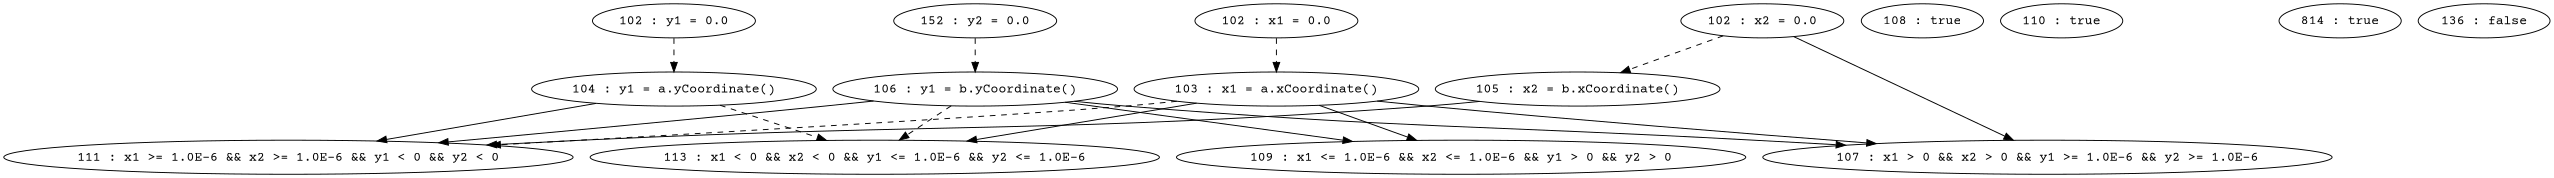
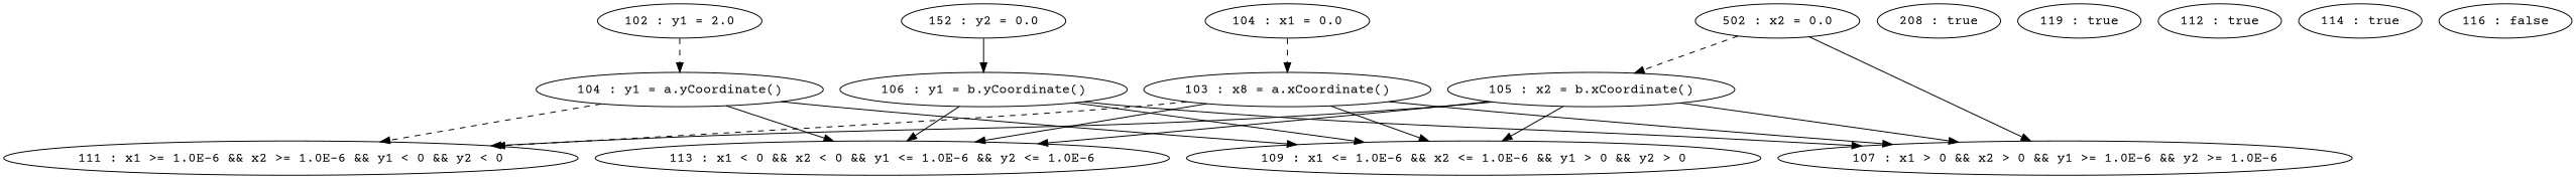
  digraph {
    fontname="Courier Prime"
    node [fontname="Courier Prime"]
    edge [fontname="Courier Prime"]
-   "102 : x1 = 0.0"
-   "103 : x1 = a.xCoordinate()"
+   "102 : x1 = 0.0" [label="104 : x1 = 0.0"]
+   "103 : x1 = a.xCoordinate()" [label="103 : x8 = a.xCoordinate()"]
    "109 : x1 <= 1.0E-6 && x2 <= 1.0E-6 && y1 > 0 && y2 > 0"
    "107 : x1 > 0 && x2 > 0 && y1 >= 1.0E-6 && y2 >= 1.0E-6"
    "111 : x1 >= 1.0E-6 && x2 >= 1.0E-6 && y1 < 0 && y2 < 0"
    "113 : x1 < 0 && x2 < 0 && y1 <= 1.0E-6 && y2 <= 1.0E-6"
-   "102 : y1 = 0.0"
+   "102 : y1 = 0.0" [label="102 : y1 = 2.0"]
    "104 : y1 = a.yCoordinate()"
-   "102 : x2 = 0.0"
+   "102 : x2 = 0.0" [label="502 : x2 = 0.0"]
    "105 : x2 = b.xCoordinate()"
    n11 [label="152 : y2 = 0.0"]
    n12 [label="106 : y1 = b.yCoordinate()"]
-   "108 : true"
-   "110 : true"
-   "114 : true" [label="814 : true"]
-   "116 : false" [label="136 : false"]
+   "108 : true" [label="208 : true"]
+   "110 : true" [label="119 : true"]
+   "112 : true"
+   "114 : true"
+   "116 : false"
    "102 : x1 = 0.0" -> "103 : x1 = a.xCoordinate()" [style=dashed]
    "103 : x1 = a.xCoordinate()" -> "109 : x1 <= 1.0E-6 && x2 <= 1.0E-6 && y1 > 0 && y2 > 0"
    "103 : x1 = a.xCoordinate()" -> "107 : x1 > 0 && x2 > 0 && y1 >= 1.0E-6 && y2 >= 1.0E-6"
    "103 : x1 = a.xCoordinate()" -> "111 : x1 >= 1.0E-6 && x2 >= 1.0E-6 && y1 < 0 && y2 < 0" [style=dashed]
    "103 : x1 = a.xCoordinate()" -> "113 : x1 < 0 && x2 < 0 && y1 <= 1.0E-6 && y2 <= 1.0E-6"
    "102 : y1 = 0.0" -> "104 : y1 = a.yCoordinate()" [style=dashed]
-   "104 : y1 = a.yCoordinate()" -> "111 : x1 >= 1.0E-6 && x2 >= 1.0E-6 && y1 < 0 && y2 < 0"
-   "104 : y1 = a.yCoordinate()" -> "113 : x1 < 0 && x2 < 0 && y1 <= 1.0E-6 && y2 <= 1.0E-6" [style=dashed]
+   "104 : y1 = a.yCoordinate()" -> "109 : x1 <= 1.0E-6 && x2 <= 1.0E-6 && y1 > 0 && y2 > 0"
+   "104 : y1 = a.yCoordinate()" -> "111 : x1 >= 1.0E-6 && x2 >= 1.0E-6 && y1 < 0 && y2 < 0" [style=dashed]
+   "104 : y1 = a.yCoordinate()" -> "113 : x1 < 0 && x2 < 0 && y1 <= 1.0E-6 && y2 <= 1.0E-6"
    "102 : x2 = 0.0" -> "107 : x1 > 0 && x2 > 0 && y1 >= 1.0E-6 && y2 >= 1.0E-6"
    "102 : x2 = 0.0" -> "105 : x2 = b.xCoordinate()" [style=dashed]
+   "105 : x2 = b.xCoordinate()" -> "109 : x1 <= 1.0E-6 && x2 <= 1.0E-6 && y1 > 0 && y2 > 0"
+   "105 : x2 = b.xCoordinate()" -> "107 : x1 > 0 && x2 > 0 && y1 >= 1.0E-6 && y2 >= 1.0E-6"
    "105 : x2 = b.xCoordinate()" -> "111 : x1 >= 1.0E-6 && x2 >= 1.0E-6 && y1 < 0 && y2 < 0"
-   n11 -> n12 [style=dashed]
+   "105 : x2 = b.xCoordinate()" -> "113 : x1 < 0 && x2 < 0 && y1 <= 1.0E-6 && y2 <= 1.0E-6"
+   n11 -> n12 [style=solid]
    n12 -> "109 : x1 <= 1.0E-6 && x2 <= 1.0E-6 && y1 > 0 && y2 > 0"
    n12 -> "107 : x1 > 0 && x2 > 0 && y1 >= 1.0E-6 && y2 >= 1.0E-6"
-   n12 -> "111 : x1 >= 1.0E-6 && x2 >= 1.0E-6 && y1 < 0 && y2 < 0"
-   n12 -> "113 : x1 < 0 && x2 < 0 && y1 <= 1.0E-6 && y2 <= 1.0E-6" [style=dashed]
+   n12 -> "113 : x1 < 0 && x2 < 0 && y1 <= 1.0E-6 && y2 <= 1.0E-6"
  }
